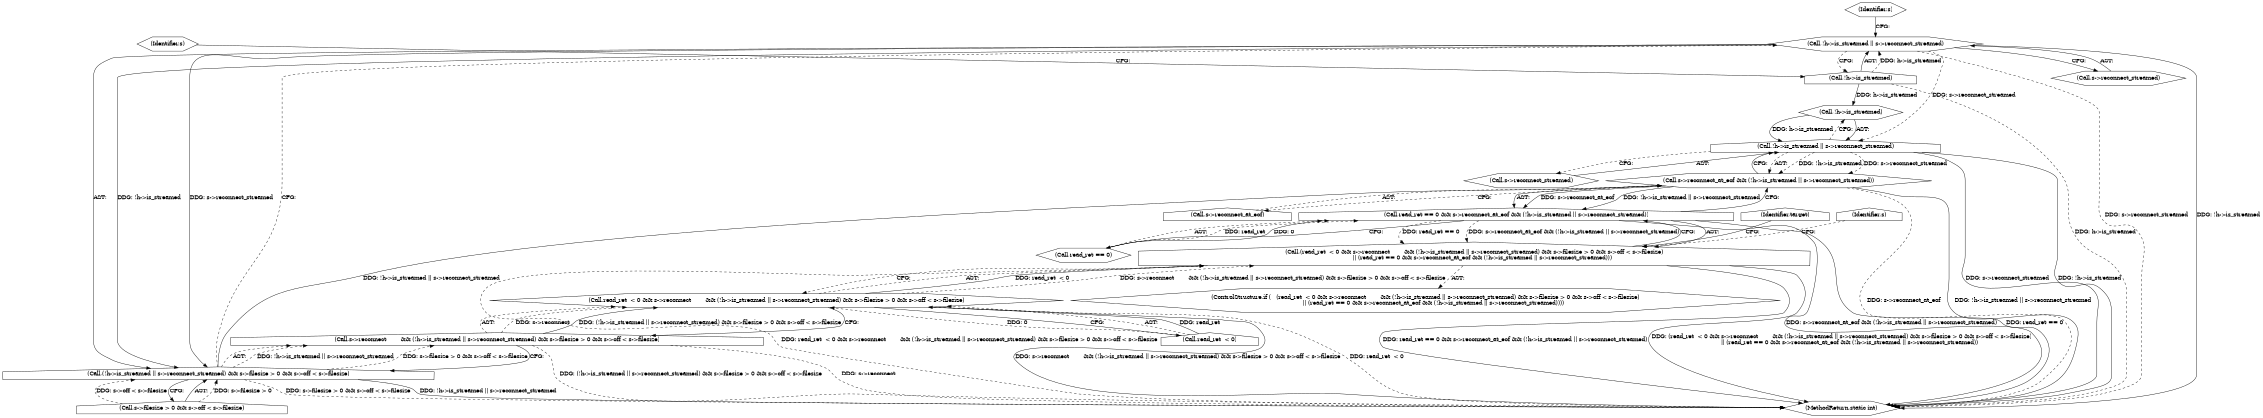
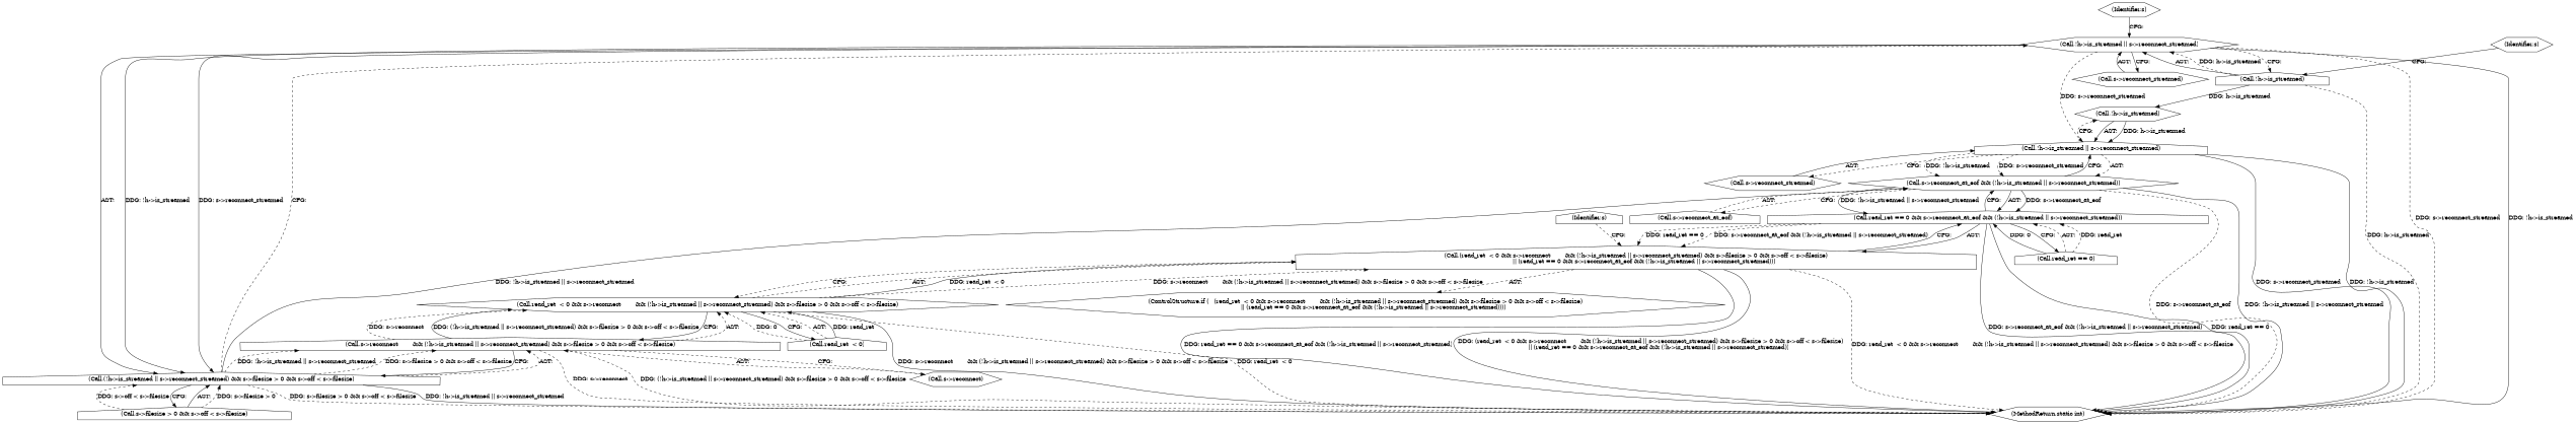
  digraph {
    node [shape=house]
    edge [style=solid]
    n1 [label="(Call,!h->is_streamed || s->reconnect_streamed)" shape=hexagon]
    n2 [label="(Call,!h->is_streamed)"]
    n3 [label="(Call,(!h->is_streamed || s->reconnect_streamed) && s->filesize > 0 && s->off < s->filesize)"]
    n4 [label="(Call,!h->is_streamed || s->reconnect_streamed)"]
    n5 [label="(Call,s->reconnect_streamed)" shape=hexagon]
    n6 [label="(MethodReturn,static int)" shape=hexagon]
    n7 [label="(Call,!h->is_streamed)" shape=hexagon]
    n8 [label="(Call,s->reconnect        && (!h->is_streamed || s->reconnect_streamed) && s->filesize > 0 && s->off < s->filesize)"]
    n9 [label="(Call,s->reconnect_at_eof && (!h->is_streamed || s->reconnect_streamed))" shape=hexagon]
    n10 [label="(Call,s->filesize > 0 && s->off < s->filesize)"]
    n11 [label="(Call,s->reconnect_streamed)" shape=hexagon]
    n12 [label="(Call,read_ret  < 0 && s->reconnect        && (!h->is_streamed || s->reconnect_streamed) && s->filesize > 0 && s->off < s->filesize)" shape=hexagon]
+   n13 [label="(Call,s->reconnect)" shape=hexagon]
    n14 [label="(Call,read_ret == 0 && s->reconnect_at_eof && (!h->is_streamed || s->reconnect_streamed))"]
    n15 [label="(Call,s->reconnect_at_eof)"]
    n16 [label="(Call,(read_ret  < 0 && s->reconnect        && (!h->is_streamed || s->reconnect_streamed) && s->filesize > 0 && s->off < s->filesize)\n         || (read_ret == 0 && s->reconnect_at_eof && (!h->is_streamed || s->reconnect_streamed)))"]
    n17 [label="(Call,read_ret  < 0)"]
    n18 [label="(ControlStructure,if (   (read_ret  < 0 && s->reconnect        && (!h->is_streamed || s->reconnect_streamed) && s->filesize > 0 && s->off < s->filesize)\n         || (read_ret == 0 && s->reconnect_at_eof && (!h->is_streamed || s->reconnect_streamed))))" shape=hexagon]
-   n19 [label="(Call,read_ret == 0)" shape=hexagon]
+   n19 [label="(Call,read_ret == 0)"]
    n20 [label="(Identifier,s)" shape=hexagon]
-   n21 [label="(Identifier,target)"]
    n22 [label="(Identifier,s)" shape=hexagon]
    n23 [label="(Identifier,s)"]
    n1 -> n2 [label="CFG: " style=dashed]
    n1 -> n3 [label="AST: "]
    n1 -> n3 [label="DDG: !h->is_streamed"]
    n1 -> n3 [label="DDG: s->reconnect_streamed"]
    n1 -> n4 [label="DDG: s->reconnect_streamed" style=dashed]
    n1 -> n5 [label="CFG: "]
    n1 -> n6 [label="DDG: s->reconnect_streamed" style=dashed]
    n1 -> n6 [label="DDG: !h->is_streamed"]
    n2 -> n1 [label="AST: "]
    n2 -> n1 [label="DDG: h->is_streamed" style=dashed]
    n2 -> n6 [label="DDG: h->is_streamed" style=dashed]
    n2 -> n7 [label="DDG: h->is_streamed"]
    n3 -> n1 [label="CFG: " style=dashed]
    n3 -> n6 [label="DDG: s->filesize > 0 && s->off < s->filesize" style=dashed]
    n3 -> n6 [label="DDG: !h->is_streamed || s->reconnect_streamed"]
    n3 -> n8 [label="AST: " style=dashed]
    n3 -> n8 [label="DDG: !h->is_streamed || s->reconnect_streamed" style=dashed]
    n3 -> n8 [label="DDG: s->filesize > 0 && s->off < s->filesize" style=dashed]
    n3 -> n9 [label="DDG: !h->is_streamed || s->reconnect_streamed"]
    n3 -> n10 [label="CFG: "]
    n4 -> n6 [label="DDG: s->reconnect_streamed"]
    n4 -> n6 [label="DDG: !h->is_streamed"]
    n4 -> n7 [label="CFG: " style=dashed]
    n4 -> n9 [label="AST: " style=dashed]
    n4 -> n9 [label="DDG: !h->is_streamed" style=dashed]
    n4 -> n9 [label="DDG: s->reconnect_streamed" style=dashed]
    n4 -> n11 [label="CFG: " style=dashed]
    n5 -> n1 [label="AST: "]
    n7 -> n4 [label="AST: "]
    n7 -> n4 [label="DDG: h->is_streamed"]
    n8 -> n3 [label="CFG: "]
    n8 -> n6 [label="DDG: s->reconnect" style=dashed]
    n8 -> n6 [label="DDG: (!h->is_streamed || s->reconnect_streamed) && s->filesize > 0 && s->off < s->filesize" style=dashed]
    n8 -> n12 [label="AST: " style=dashed]
    n8 -> n12 [label="DDG: s->reconnect" style=dashed]
    n8 -> n12 [label="DDG: (!h->is_streamed || s->reconnect_streamed) && s->filesize > 0 && s->off < s->filesize"]
+   n8 -> n13 [label="CFG: " style=dashed]
    n9 -> n4 [label="CFG: "]
    n9 -> n6 [label="DDG: s->reconnect_at_eof" style=dashed]
    n9 -> n6 [label="DDG: !h->is_streamed || s->reconnect_streamed"]
    n9 -> n14 [label="AST: "]
    n9 -> n14 [label="DDG: s->reconnect_at_eof"]
    n9 -> n14 [label="DDG: !h->is_streamed || s->reconnect_streamed"]
    n9 -> n15 [label="CFG: " style=dashed]
    n10 -> n3 [label="AST: "]
    n10 -> n3 [label="DDG: s->filesize > 0" style=dashed]
    n10 -> n3 [label="DDG: s->off < s->filesize" style=dashed]
    n11 -> n4 [label="AST: "]
    n12 -> n6 [label="DDG: s->reconnect        && (!h->is_streamed || s->reconnect_streamed) && s->filesize > 0 && s->off < s->filesize"]
    n12 -> n6 [label="DDG: read_ret  < 0" style=dashed]
    n12 -> n8 [label="CFG: "]
    n12 -> n16 [label="AST: " style=dashed]
    n12 -> n16 [label="DDG: read_ret  < 0"]
    n12 -> n16 [label="DDG: s->reconnect        && (!h->is_streamed || s->reconnect_streamed) && s->filesize > 0 && s->off < s->filesize" style=dashed]
    n12 -> n17 [label="CFG: "]
+   n13 -> n8 [label="AST: " style=dashed]
    n14 -> n6 [label="DDG: s->reconnect_at_eof && (!h->is_streamed || s->reconnect_streamed)"]
    n14 -> n6 [label="DDG: read_ret == 0"]
    n14 -> n9 [label="CFG: "]
    n14 -> n16 [label="AST: "]
    n14 -> n16 [label="DDG: read_ret == 0" style=dashed]
    n14 -> n16 [label="DDG: s->reconnect_at_eof && (!h->is_streamed || s->reconnect_streamed)" style=dashed]
    n14 -> n19 [label="CFG: "]
    n15 -> n9 [label="AST: " style=dashed]
    n16 -> n6 [label="DDG: (read_ret  < 0 && s->reconnect        && (!h->is_streamed || s->reconnect_streamed) && s->filesize > 0 && s->off < s->filesize)\n         || (read_ret == 0 && s->reconnect_at_eof && (!h->is_streamed || s->reconnect_streamed))"]
    n16 -> n6 [label="DDG: read_ret  < 0 && s->reconnect        && (!h->is_streamed || s->reconnect_streamed) && s->filesize > 0 && s->off < s->filesize" style=dashed]
    n16 -> n6 [label="DDG: read_ret == 0 && s->reconnect_at_eof && (!h->is_streamed || s->reconnect_streamed)"]
    n16 -> n12 [label="CFG: " style=dashed]
    n16 -> n14 [label="CFG: "]
    n16 -> n18 [label="AST: " style=dashed]
    n17 -> n12 [label="AST: " style=dashed]
    n17 -> n12 [label="DDG: read_ret"]
    n17 -> n12 [label="DDG: 0" style=dashed]
    n19 -> n14 [label="AST: " style=dashed]
    n19 -> n14 [label="DDG: read_ret" style=dashed]
    n19 -> n14 [label="DDG: 0"]
    n20 -> n2 [label="CFG: "]
-   n21 -> n16 [label="CFG: "]
    n22 -> n1 [label="CFG: "]
    n23 -> n16 [label="CFG: " style=dashed]
  }
